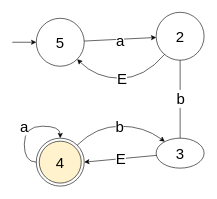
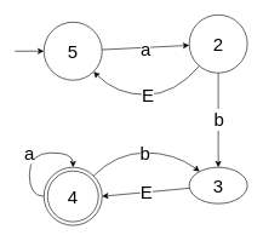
  <mxCell id="0" />
  <mxCell id="1" parent="0" />
  <mxCell id="2" value="" style="ellipse;whiteSpace=wrap;html=1;aspect=fixed;fontSize=25;" vertex="1" parent="1"><mxGeometry x="60" y="230" width="80" height="80" as="geometry" /></mxCell>
  <mxCell id="3" value="&lt;font style=&quot;font-size: 25px;&quot;&gt;5&lt;/font&gt;" style="ellipse;whiteSpace=wrap;html=1;aspect=fixed;fontSize=25;" vertex="1" parent="1"><mxGeometry x="60" y="30" width="80" height="80" as="geometry" /></mxCell>
  <mxCell id="4" value="&lt;font style=&quot;font-size: 25px;&quot;&gt;2&lt;/font&gt;" style="ellipse;whiteSpace=wrap;html=1;aspect=fixed;fontSize=25;" vertex="1" parent="1"><mxGeometry x="260" y="20" width="80" height="80" as="geometry" /></mxCell>
- <mxCell id="5" value="&lt;font style=&quot;font-size: 25px;&quot;&gt;4&lt;/font&gt;" style="ellipse;whiteSpace=wrap;html=1;aspect=fixed;fontSize=25;fillColor=#fff2cc;" vertex="1" parent="1"><mxGeometry x="65" y="235" width="70" height="70" as="geometry" /></mxCell>
+ <mxCell id="5" value="&lt;font style=&quot;font-size: 25px;&quot;&gt;4&lt;/font&gt;" style="ellipse;whiteSpace=wrap;html=1;aspect=fixed;fontSize=25;" vertex="1" parent="1"><mxGeometry x="65" y="235" width="70" height="70" as="geometry" /></mxCell>
  <mxCell id="6" value="&lt;font style=&quot;font-size: 25px;&quot;&gt;3&lt;/font&gt;" style="ellipse;whiteSpace=wrap;html=1;aspect=fixed;fontSize=25;" vertex="1" parent="1"><mxGeometry x="260" y="230" width="80" height="50" as="geometry" /></mxCell>
  <mxCell id="7" value="" style="endArrow=classic;html=1;rounded=0;fontSize=25;" edge="1" parent="1" source="3" target="4"><mxGeometry width="50" height="50" relative="1" as="geometry"><mxPoint x="290" y="210" as="sourcePoint" /><mxPoint x="340" y="160" as="targetPoint" /></mxGeometry></mxCell>
  <mxCell id="8" value="a" style="edgeLabel;html=1;align=center;verticalAlign=middle;resizable=0;points=[];fontSize=25;" vertex="1" connectable="0" parent="7"><mxGeometry x="-0.2" y="-2" relative="1" as="geometry"><mxPoint x="12" y="-2" as="offset" /></mxGeometry></mxCell>
- <mxCell id="9" value="" style="endArrow=none;html=1;rounded=0;fontSize=25;" edge="1" parent="1" source="4" target="6"><mxGeometry width="50" height="50" relative="1" as="geometry"><mxPoint x="290" y="210" as="sourcePoint" /><mxPoint x="340" y="160" as="targetPoint" /></mxGeometry></mxCell>
+ <mxCell id="9" value="" style="endArrow=classic;html=1;rounded=0;fontSize=25;" edge="1" parent="1" source="4" target="6"><mxGeometry width="50" height="50" relative="1" as="geometry"><mxPoint x="290" y="210" as="sourcePoint" /><mxPoint x="340" y="160" as="targetPoint" /></mxGeometry></mxCell>
  <mxCell id="10" value="b" style="edgeLabel;html=1;align=center;verticalAlign=middle;resizable=0;points=[];fontSize=25;" vertex="1" connectable="0" parent="9"><mxGeometry x="-0.383" y="-1" relative="1" as="geometry"><mxPoint x="1" y="23" as="offset" /></mxGeometry></mxCell>
  <mxCell id="11" value="E" style="endArrow=classic;html=1;rounded=0;fontSize=25;" edge="1" parent="1" source="6"><mxGeometry width="50" height="50" relative="1" as="geometry"><mxPoint x="290" y="210" as="sourcePoint" /><mxPoint x="140" y="270" as="targetPoint" /></mxGeometry></mxCell>
  <mxCell id="12" value="" style="endArrow=classic;html=1;rounded=0;fontSize=25;" edge="1" parent="1" target="3"><mxGeometry width="50" height="50" relative="1" as="geometry"><mxPoint x="20" y="70" as="sourcePoint" /><mxPoint x="40" y="60" as="targetPoint" /></mxGeometry></mxCell>
  <mxCell id="13" value="E" style="endArrow=classic;html=1;fontSize=25;curved=1;" edge="1" parent="1" source="4" target="3"><mxGeometry width="50" height="50" relative="1" as="geometry"><mxPoint x="260" y="130" as="sourcePoint" /><mxPoint x="130" y="140" as="targetPoint" /><Array as="points"><mxPoint x="240" y="130" /><mxPoint x="160" y="130" /></Array></mxGeometry></mxCell>
  <mxCell id="14" value="b" style="endArrow=classic;html=1;fontSize=25;curved=1;" edge="1" parent="1" source="2" target="6"><mxGeometry width="50" height="50" relative="1" as="geometry"><mxPoint x="100" y="200" as="sourcePoint" /><mxPoint x="150" y="150" as="targetPoint" /><Array as="points"><mxPoint x="160" y="210" /><mxPoint x="240" y="210" /></Array></mxGeometry></mxCell>
  <mxCell id="15" value="a" style="endArrow=classic;html=1;fontSize=25;entryX=0.5;entryY=0;entryDx=0;entryDy=0;exitX=0;exitY=0.5;exitDx=0;exitDy=0;curved=1;" edge="1" parent="1" source="2" target="2"><mxGeometry width="50" height="50" relative="1" as="geometry"><mxPoint x="-50" y="320" as="sourcePoint" /><mxPoint x="0" y="270" as="targetPoint" /><Array as="points"><mxPoint x="40" y="270" /><mxPoint x="40" y="210" /><mxPoint x="100" y="210" /></Array></mxGeometry></mxCell>
